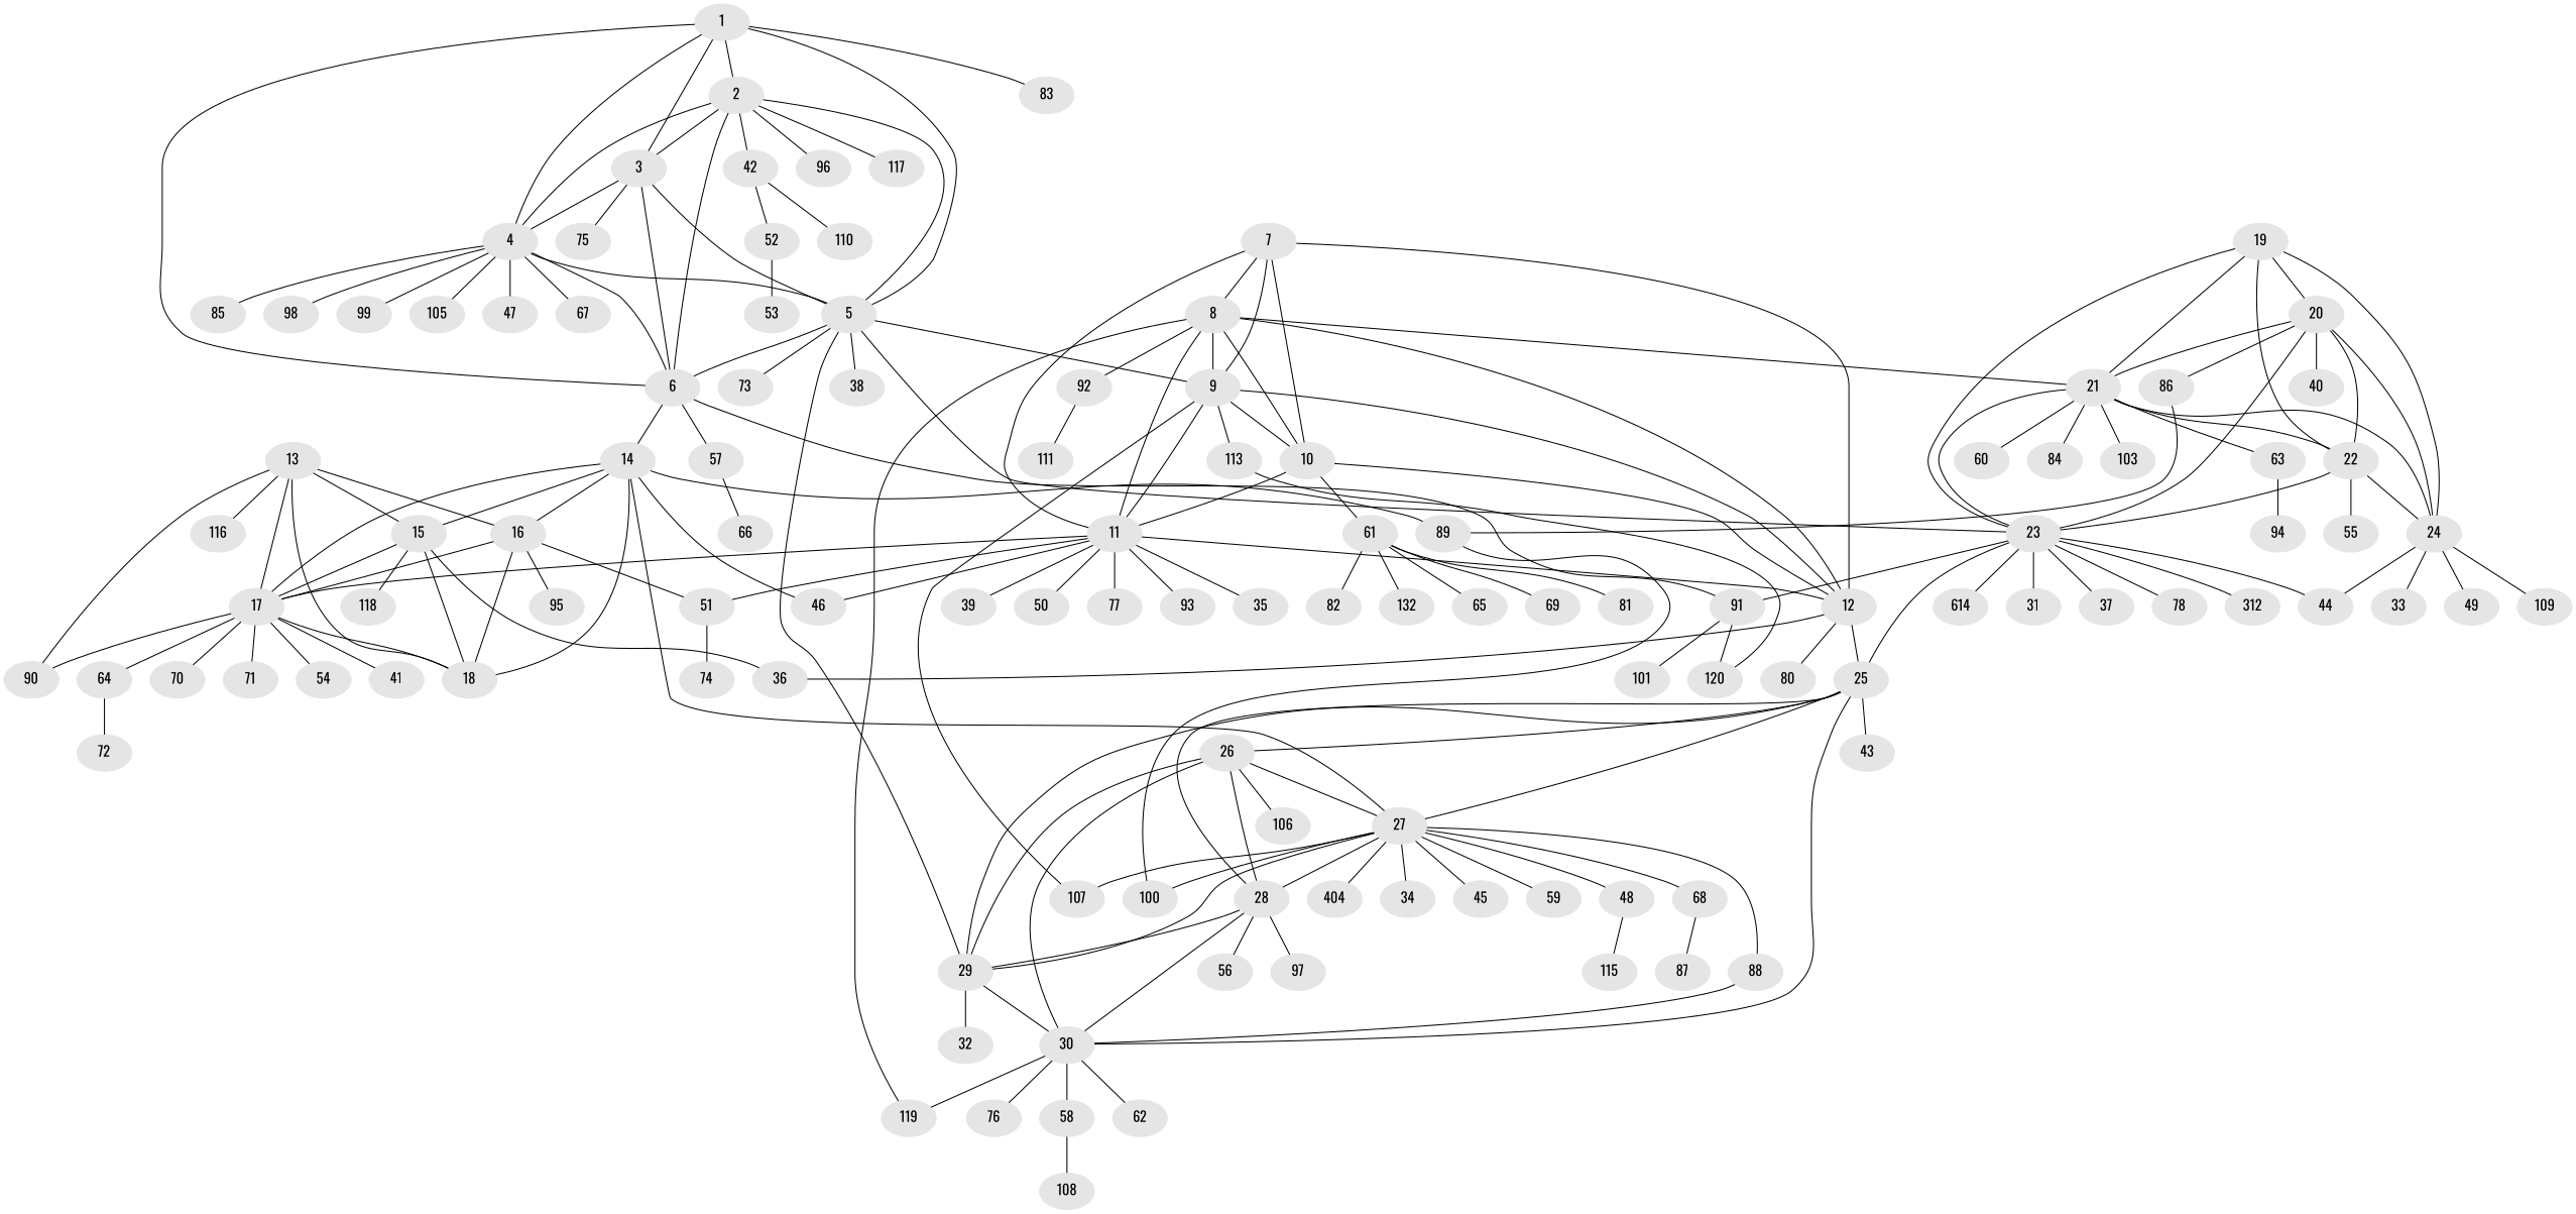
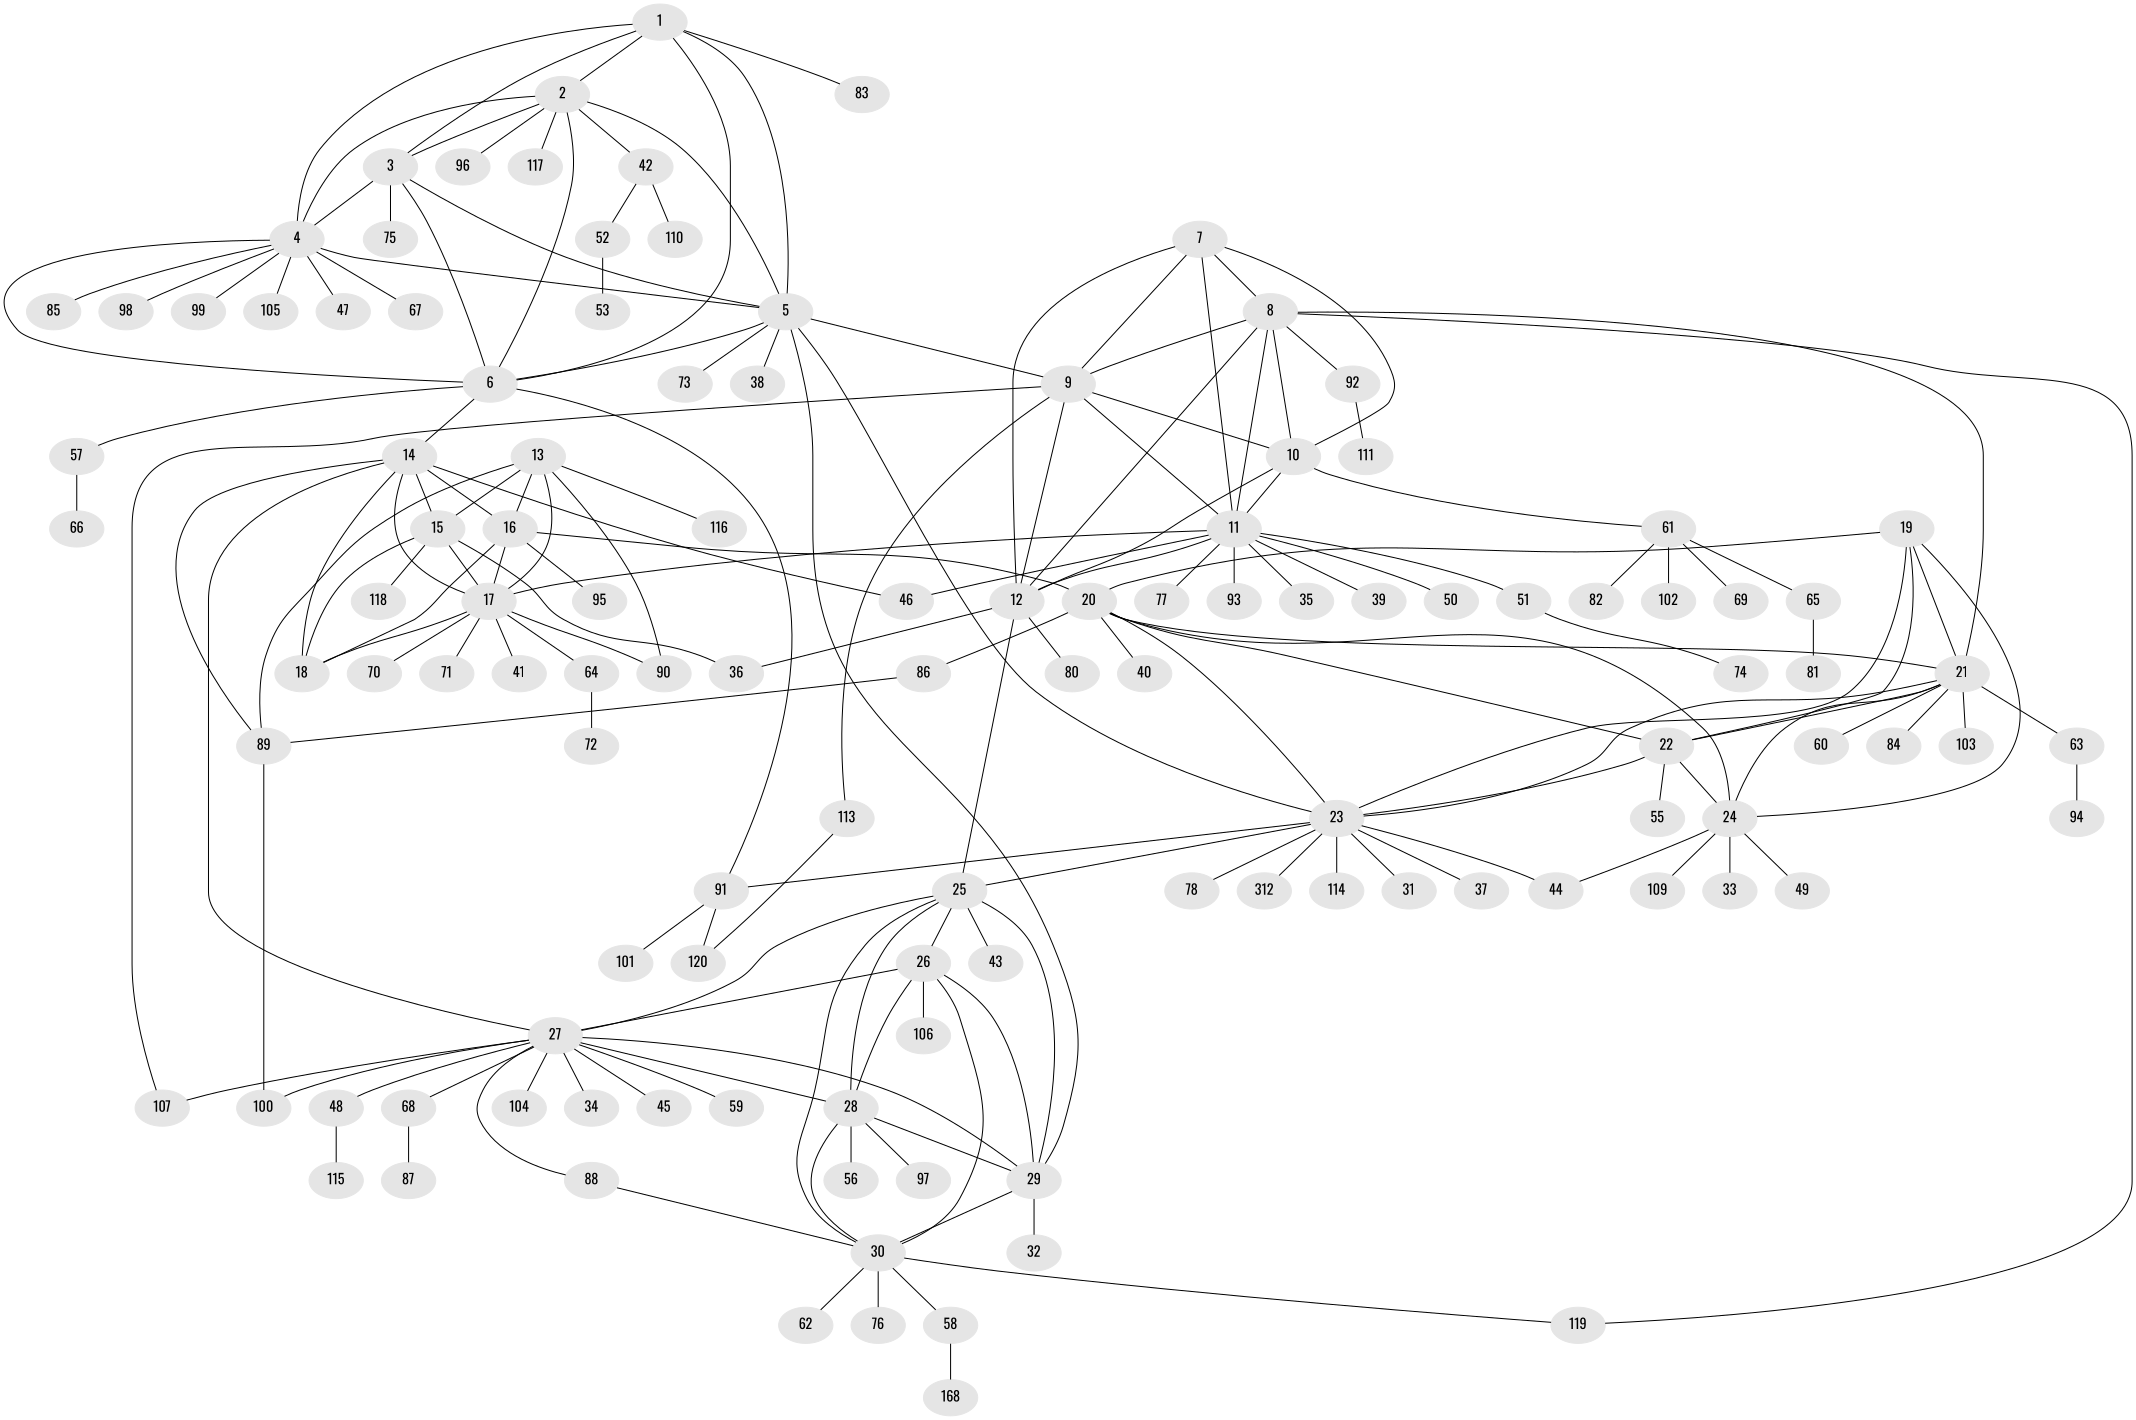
  graph {
    fontname=Oswald
    node [color=gray90 fontname=Oswald style=filled]
    edge [fontname=Oswald]
    1
    2
    3
    4
    5
    6
    83
    42
    96
    117
    75
    47
    67
    85
    98
    99
    105
    9
    23
    29
    38
    73
    14
    57
    91
    52
    110
    10
    11
    12
    107
    113
    25
    31
    37
    78
    n37 [label=312]
-   114 [label=614]
+   114
    44
    30
    32
    17
    46
    15
    16
    18
    27
    89
    66
    101
    120
    7
    8
    21
    92
    119
    61
    35
    39
    50
    51
    77
    93
    36
    80
    22
    24
    60
    63
    84
    103
    111
    65
    69
    81
    82
-   102 [label=132]
+   102
    41
-   54
    64
    70
    71
    90
    74
    26
    28
    43
    13
    116
    118
    20
    95
    34
    45
    48
    59
    68
    88
    100
-   104 [label=404]
+   104
    40
    86
    72
    19
    55
    33
    49
    109
    94
    106
    56
    97
    58
    62
    76
    115
    87
-   108
+   108 [label=168]
    53
    1 -- 2
    1 -- 3
    1 -- 4
    1 -- 5
    1 -- 6
    1 -- 83
    2 -- 3
    2 -- 4
    2 -- 5
    2 -- 6
    2 -- 42
    2 -- 96
    2 -- 117
    3 -- 4
    3 -- 5
    3 -- 6
    3 -- 75
    4 -- 5
    4 -- 6
    4 -- 47
    4 -- 67
    4 -- 85
    4 -- 98
    4 -- 99
    4 -- 105
    5 -- 6
    5 -- 9
    5 -- 23
    5 -- 29
    5 -- 38
    5 -- 73
    6 -- 14
    6 -- 57
    6 -- 91
    42 -- 52
    42 -- 110
    9 -- 10
    9 -- 11
    9 -- 12
    9 -- 107
    9 -- 113
    23 -- 91
    23 -- 25
    23 -- 31
    23 -- 37
    23 -- 78
    23 -- n37
    23 -- 114
    23 -- 44
    29 -- 30
    29 -- 32
    14 -- 17
    14 -- 46
    14 -- 15
    14 -- 16
    14 -- 18
    14 -- 27
    14 -- 89
    57 -- 66
    91 -- 101
    91 -- 120
    52 -- 53
    10 -- 11
    10 -- 12
    10 -- 61
    11 -- 12
    11 -- 17
    11 -- 46
    11 -- 35
    11 -- 39
    11 -- 50
    11 -- 51
    11 -- 77
    11 -- 93
    12 -- 25
    12 -- 36
    12 -- 80
    113 -- 120
    25 -- 29
    25 -- 30
    25 -- 27
    25 -- 26
    25 -- 28
    25 -- 43
    30 -- 119
    30 -- 58
    30 -- 62
    30 -- 76
    17 -- 18
    17 -- 41
-   17 -- 54
    17 -- 64
    17 -- 70
    17 -- 71
    17 -- 90
    15 -- 17
    15 -- 18
    15 -- 36
    15 -- 118
    16 -- 17
    16 -- 18
-   16 -- 51
+   16 -- 20
    16 -- 95
    27 -- 29
    27 -- 107
    27 -- 28
    27 -- 34
    27 -- 45
    27 -- 48
    27 -- 59
    27 -- 68
    27 -- 88
    27 -- 100
    27 -- 104
    89 -- 100
    7 -- 9
    7 -- 10
    7 -- 11
    7 -- 12
    7 -- 8
    8 -- 9
    8 -- 10
    8 -- 11
    8 -- 12
    8 -- 21
    8 -- 92
    8 -- 119
    21 -- 23
    21 -- 22
    21 -- 24
    21 -- 60
    21 -- 63
    21 -- 84
    21 -- 103
    92 -- 111
    61 -- 65
    61 -- 69
-   61 -- 81
+   65 -- 81
    61 -- 82
    61 -- 102
    51 -- 74
    22 -- 23
    22 -- 24
    22 -- 55
    24 -- 44
    24 -- 33
    24 -- 49
    24 -- 109
    63 -- 94
    64 -- 72
    26 -- 29
    26 -- 30
    26 -- 27
    26 -- 28
    26 -- 106
    28 -- 29
    28 -- 30
    28 -- 56
    28 -- 97
    13 -- 17
    13 -- 15
    13 -- 16
-   13 -- 18
+   13 -- 89
    13 -- 90
    13 -- 116
    20 -- 23
    20 -- 21
    20 -- 22
    20 -- 24
    20 -- 40
    20 -- 86
    48 -- 115
    68 -- 87
    88 -- 30
    86 -- 89
    19 -- 23
    19 -- 21
    19 -- 22
    19 -- 24
    19 -- 20
    58 -- 108
  }
